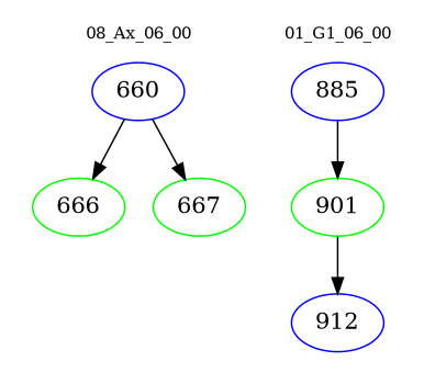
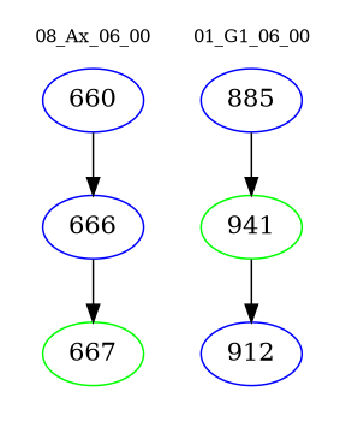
  digraph {
    node [color=blue]
    edge [color=black]
    n1 [label=660]
-   n2 [color=green label=666]
+   n2 [label=666]
    n3 [color=green label=667]
    n4 [label=885]
    n5 [label=912]
-   n6 [color=green label=901]
+   n6 [color=green label=941]
    subgraph cluster_1 {
      color=white
      fontsize=10
      label="08_Ax_06_00"
      n1
      n2
      n3
    }
    subgraph cluster_2 {
      color=white
      fontsize=10
      label="01_G1_06_00"
      n4
      n5
      n6
    }
    n1 -> n2
-   n1 -> n3
+   n2 -> n3
    n4 -> n6
    n6 -> n5
  }
